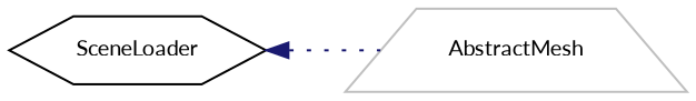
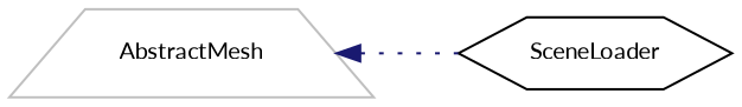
  digraph {
    rankdir=LR
    fontname=Lato
    node [fillcolor=white fontname=Lato fontsize=10 style=filled]
    n1 [color=grey75 height=0.2 label=AbstractMesh shape=trapezium width=0.4]
    n2 [color=black height=0.2 label=SceneLoader shape=hexagon width=0.4]
-   n2 -> n1 [color=midnightblue dir=back fontname=Lato fontsize=10 labelfontname=Helvetica labelfontsize=10 style=dotted]
+   n1 -> n2 [color=midnightblue dir=back fontname=Lato fontsize=10 labelfontname=Helvetica labelfontsize=10 style=dotted]
  }
